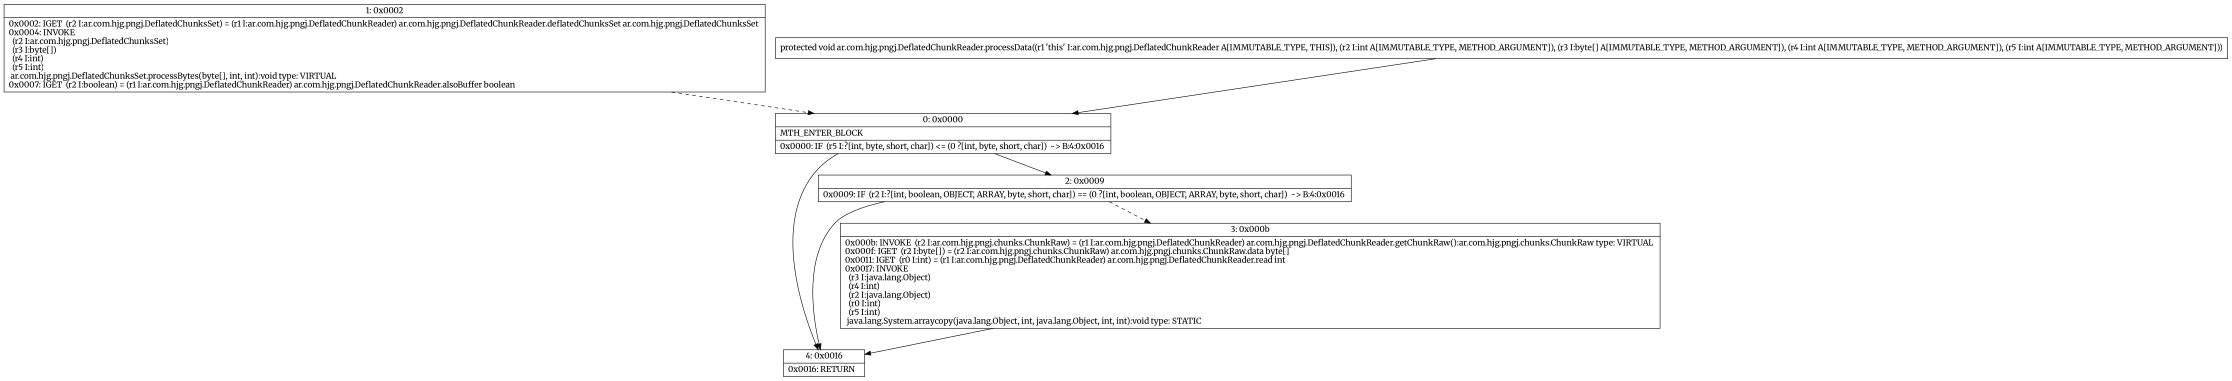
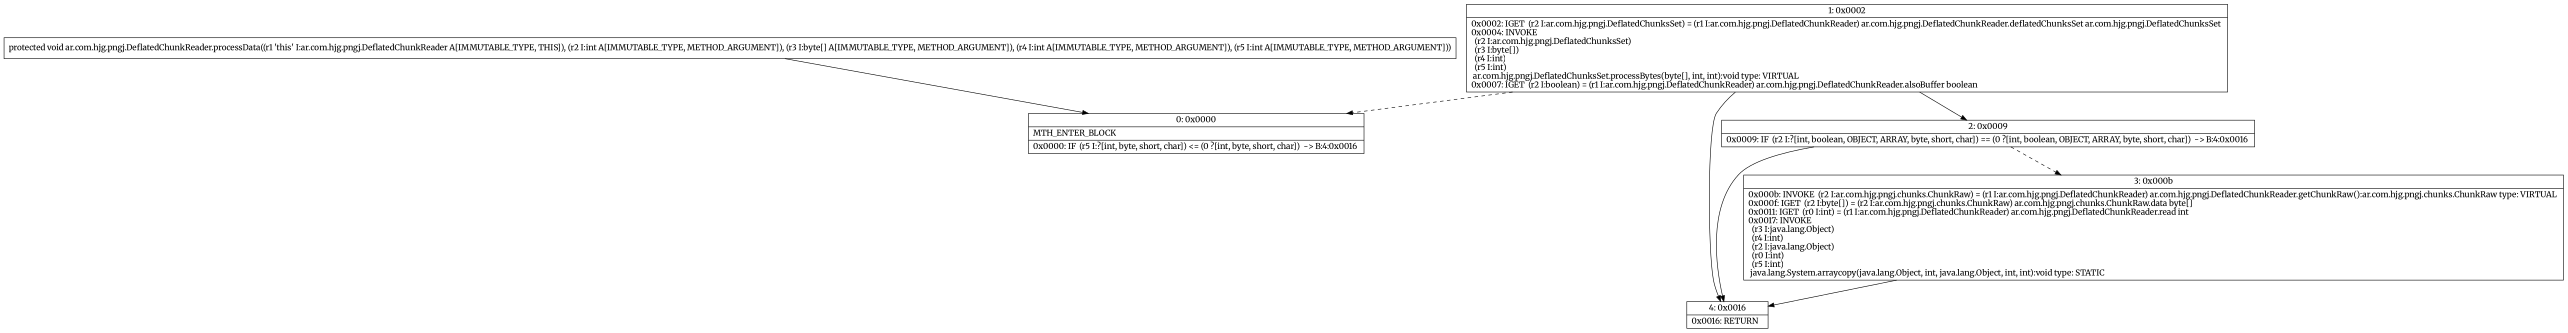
  digraph {
    fontname=Merriweather
    node [fontname=Merriweather shape=record]
    edge [fontname=Merriweather]
    n1 [label="{0\:\ 0x0000|MTH_ENTER_BLOCK\l|0x0000: IF  (r5 I:?[int, byte, short, char]) \<= (0 ?[int, byte, short, char])  \-\> B:4:0x0016 \l}"]
    n2 [label="{4\:\ 0x0016|0x0016: RETURN   \l}"]
    n3 [label="{1\:\ 0x0002|0x0002: IGET  (r2 I:ar.com.hjg.pngj.DeflatedChunksSet) = (r1 I:ar.com.hjg.pngj.DeflatedChunkReader) ar.com.hjg.pngj.DeflatedChunkReader.deflatedChunksSet ar.com.hjg.pngj.DeflatedChunksSet \l0x0004: INVOKE  \l  (r2 I:ar.com.hjg.pngj.DeflatedChunksSet)\l  (r3 I:byte[])\l  (r4 I:int)\l  (r5 I:int)\l ar.com.hjg.pngj.DeflatedChunksSet.processBytes(byte[], int, int):void type: VIRTUAL \l0x0007: IGET  (r2 I:boolean) = (r1 I:ar.com.hjg.pngj.DeflatedChunkReader) ar.com.hjg.pngj.DeflatedChunkReader.alsoBuffer boolean \l}"]
    n4 [label="{2\:\ 0x0009|0x0009: IF  (r2 I:?[int, boolean, OBJECT, ARRAY, byte, short, char]) == (0 ?[int, boolean, OBJECT, ARRAY, byte, short, char])  \-\> B:4:0x0016 \l}"]
    n5 [label="{3\:\ 0x000b|0x000b: INVOKE  (r2 I:ar.com.hjg.pngj.chunks.ChunkRaw) = (r1 I:ar.com.hjg.pngj.DeflatedChunkReader) ar.com.hjg.pngj.DeflatedChunkReader.getChunkRaw():ar.com.hjg.pngj.chunks.ChunkRaw type: VIRTUAL \l0x000f: IGET  (r2 I:byte[]) = (r2 I:ar.com.hjg.pngj.chunks.ChunkRaw) ar.com.hjg.pngj.chunks.ChunkRaw.data byte[] \l0x0011: IGET  (r0 I:int) = (r1 I:ar.com.hjg.pngj.DeflatedChunkReader) ar.com.hjg.pngj.DeflatedChunkReader.read int \l0x0017: INVOKE  \l  (r3 I:java.lang.Object)\l  (r4 I:int)\l  (r2 I:java.lang.Object)\l  (r0 I:int)\l  (r5 I:int)\l java.lang.System.arraycopy(java.lang.Object, int, java.lang.Object, int, int):void type: STATIC \l}"]
    n6 [label="{protected void ar.com.hjg.pngj.DeflatedChunkReader.processData((r1 'this' I:ar.com.hjg.pngj.DeflatedChunkReader A[IMMUTABLE_TYPE, THIS]), (r2 I:int A[IMMUTABLE_TYPE, METHOD_ARGUMENT]), (r3 I:byte[] A[IMMUTABLE_TYPE, METHOD_ARGUMENT]), (r4 I:int A[IMMUTABLE_TYPE, METHOD_ARGUMENT]), (r5 I:int A[IMMUTABLE_TYPE, METHOD_ARGUMENT])) }"]
-   n1 -> n2
+   n3 -> n2
    n3 -> n1 [style=dashed]
-   n1 -> n4
+   n3 -> n4
    n4 -> n2
    n4 -> n5 [style=dashed]
    n5 -> n2
    n6 -> n1
  }
